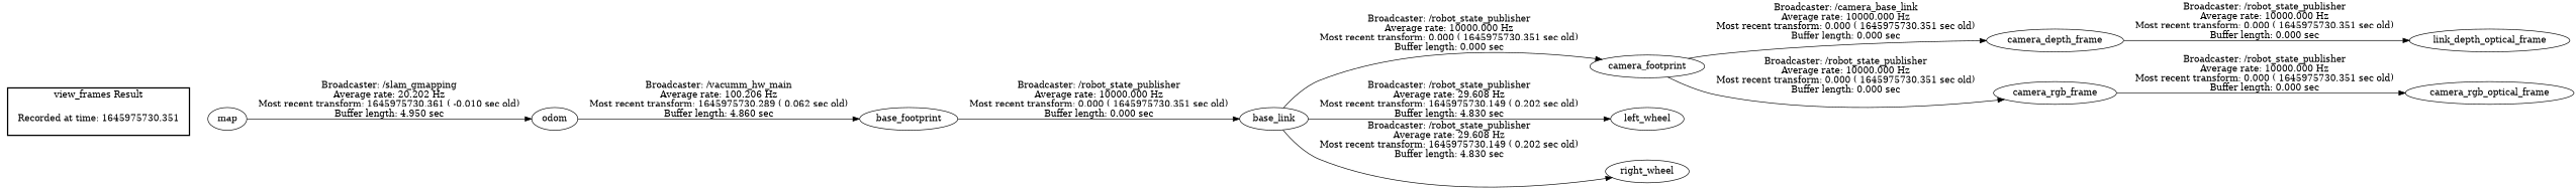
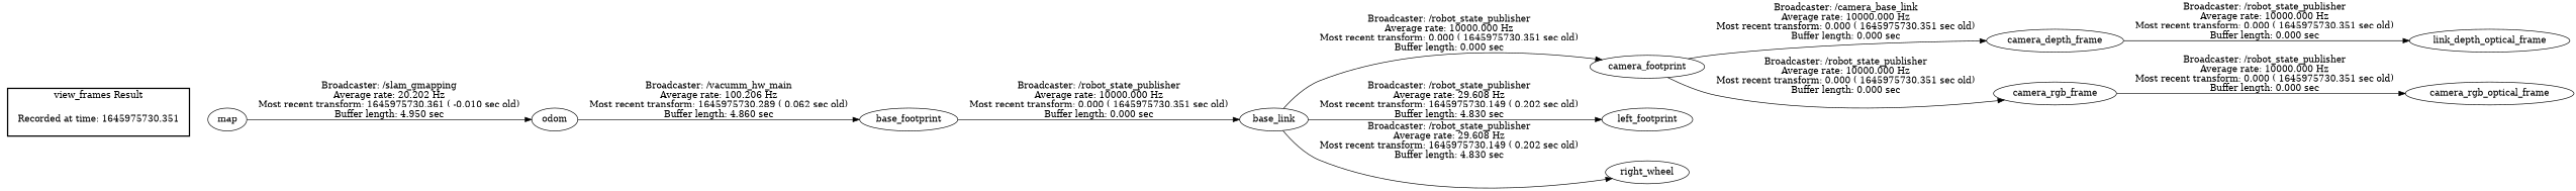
  digraph {
    rankdir=LR
    "Recorded at time: 1645975730.351" [shape=plaintext]
    map
    odom
    base_footprint
    base_link
    n6 [label=link_depth_optical_frame]
    camera_depth_frame
    n8 [label=camera_footprint]
    camera_rgb_frame
    camera_rgb_optical_frame
-   left_wheel
+   left_wheel [label=left_footprint]
    right_wheel
    subgraph cluster_1 {
      color=black
      label="view_frames Result"
      style=bold
      "Recorded at time: 1645975730.351"
    }
    "Recorded at time: 1645975730.351" -> map [style=invis]
    map -> odom [label="Broadcaster: /slam_gmapping\nAverage rate: 20.202 Hz\nMost recent transform: 1645975730.361 ( -0.010 sec old)\nBuffer length: 4.950 sec\n"]
    odom -> base_footprint [label="Broadcaster: /vacumm_hw_main\nAverage rate: 100.206 Hz\nMost recent transform: 1645975730.289 ( 0.062 sec old)\nBuffer length: 4.860 sec\n"]
    base_footprint -> base_link [label="Broadcaster: /robot_state_publisher\nAverage rate: 10000.000 Hz\nMost recent transform: 0.000 ( 1645975730.351 sec old)\nBuffer length: 0.000 sec\n"]
    base_link -> n8 [label="Broadcaster: /robot_state_publisher\nAverage rate: 10000.000 Hz\nMost recent transform: 0.000 ( 1645975730.351 sec old)\nBuffer length: 0.000 sec\n"]
    base_link -> left_wheel [label="Broadcaster: /robot_state_publisher\nAverage rate: 29.608 Hz\nMost recent transform: 1645975730.149 ( 0.202 sec old)\nBuffer length: 4.830 sec\n"]
    base_link -> right_wheel [label="Broadcaster: /robot_state_publisher\nAverage rate: 29.608 Hz\nMost recent transform: 1645975730.149 ( 0.202 sec old)\nBuffer length: 4.830 sec\n"]
    camera_depth_frame -> n6 [label="Broadcaster: /robot_state_publisher\nAverage rate: 10000.000 Hz\nMost recent transform: 0.000 ( 1645975730.351 sec old)\nBuffer length: 0.000 sec\n"]
    n8 -> camera_depth_frame [label="Broadcaster: /camera_base_link\nAverage rate: 10000.000 Hz\nMost recent transform: 0.000 ( 1645975730.351 sec old)\nBuffer length: 0.000 sec\n"]
    n8 -> camera_rgb_frame [label="Broadcaster: /robot_state_publisher\nAverage rate: 10000.000 Hz\nMost recent transform: 0.000 ( 1645975730.351 sec old)\nBuffer length: 0.000 sec\n"]
    camera_rgb_frame -> camera_rgb_optical_frame [label="Broadcaster: /robot_state_publisher\nAverage rate: 10000.000 Hz\nMost recent transform: 0.000 ( 1645975730.351 sec old)\nBuffer length: 0.000 sec\n"]
  }
